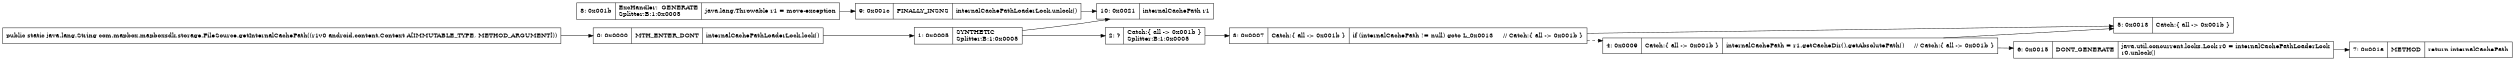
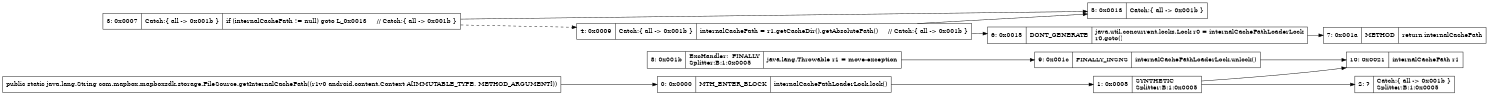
  digraph {
    rankdir=LR
    node [shape=record]
-   n1 [label="{0\:\ 0x0000|MTH_ENTER_DONT\l|internalCachePathLoaderLock.lock()\l}"]
+   n1 [label="{0\:\ 0x0000|MTH_ENTER_BLOCK\l|internalCachePathLoaderLock.lock()\l}"]
    n2 [label="{1\:\ 0x0005|SYNTHETIC\lSplitter:B:1:0x0005\l}"]
    n3 [label="{2\:\ ?|Catch:\{ all \-\> 0x001b \}\lSplitter:B:1:0x0005\l}"]
    n4 [label="{10\:\ 0x0021|internalCachePath r1\l}"]
    n5 [label="{3\:\ 0x0007|Catch:\{ all \-\> 0x001b \}\l|if (internalCachePath != null) goto L_0x0013     \/\/ Catch:\{ all \-\> 0x001b \}\l}"]
-   n6 [label="{8\:\ 0x001b|ExcHandler:  GENERATE\lSplitter:B:1:0x0005\l|java.lang.Throwable r1 = move\-exception\l}"]
+   n6 [label="{8\:\ 0x001b|ExcHandler:  FINALLY\lSplitter:B:1:0x0005\l|java.lang.Throwable r1 = move\-exception\l}"]
    n7 [label="{9\:\ 0x001c|FINALLY_INSNS\l|internalCachePathLoaderLock.unlock()\l}"]
    n8 [label="{4\:\ 0x0009|Catch:\{ all \-\> 0x001b \}\l|internalCachePath = r1.getCacheDir().getAbsolutePath()     \/\/ Catch:\{ all \-\> 0x001b \}\l}"]
    n9 [label="{5\:\ 0x0013|Catch:\{ all \-\> 0x001b \}\l}"]
-   n10 [label="{6\:\ 0x0015|DONT_GENERATE\l|java.util.concurrent.locks.Lock r0 = internalCachePathLoaderLock\lr0.unlock()\l}"]
+   n10 [label="{6\:\ 0x0015|DONT_GENERATE\l|java.util.concurrent.locks.Lock r0 = internalCachePathLoaderLock\lr0.goto()\l}"]
    n11 [label="{7\:\ 0x001a|METHOD\l|return internalCachePath\l}"]
    n12 [label="{public static java.lang.String com.mapbox.mapboxsdk.storage.FileSource.getInternalCachePath((r1v0 android.content.Context A[IMMUTABLE_TYPE, METHOD_ARGUMENT])) }"]
    n1 -> n2
    n2 -> n3
    n2 -> n4
-   n3 -> n5
    n5 -> n8 [style=dashed]
    n5 -> n9
    n6 -> n7
    n7 -> n4
    n8 -> n9
    n8 -> n10
    n10 -> n11
    n12 -> n1
  }
